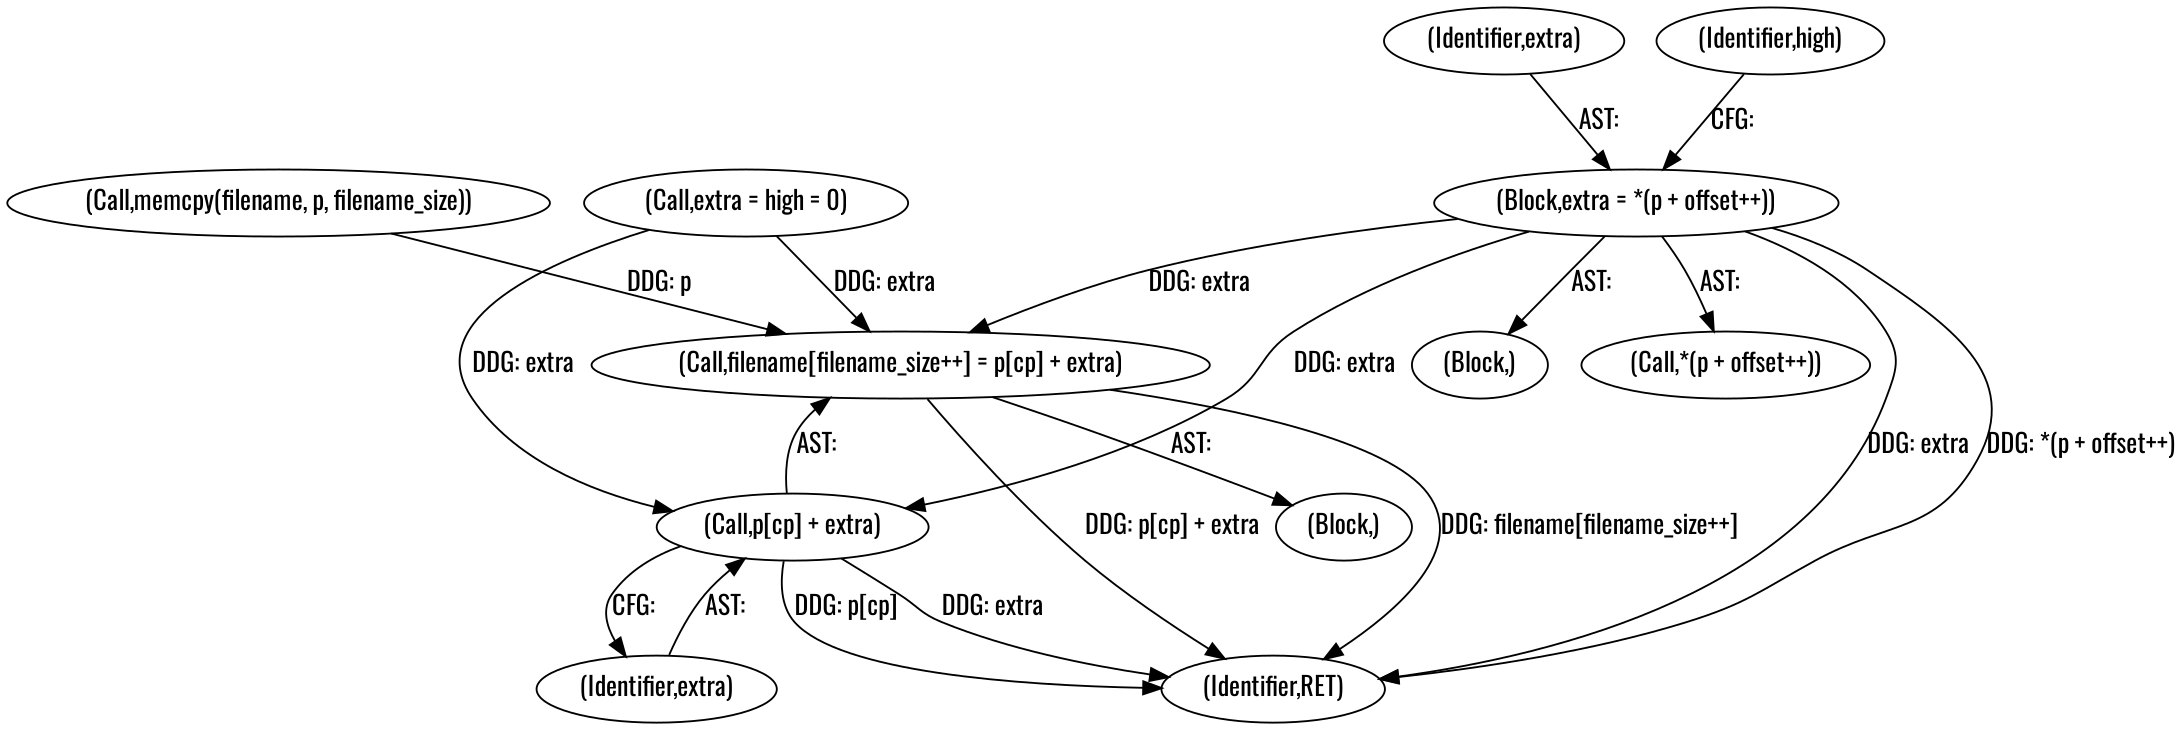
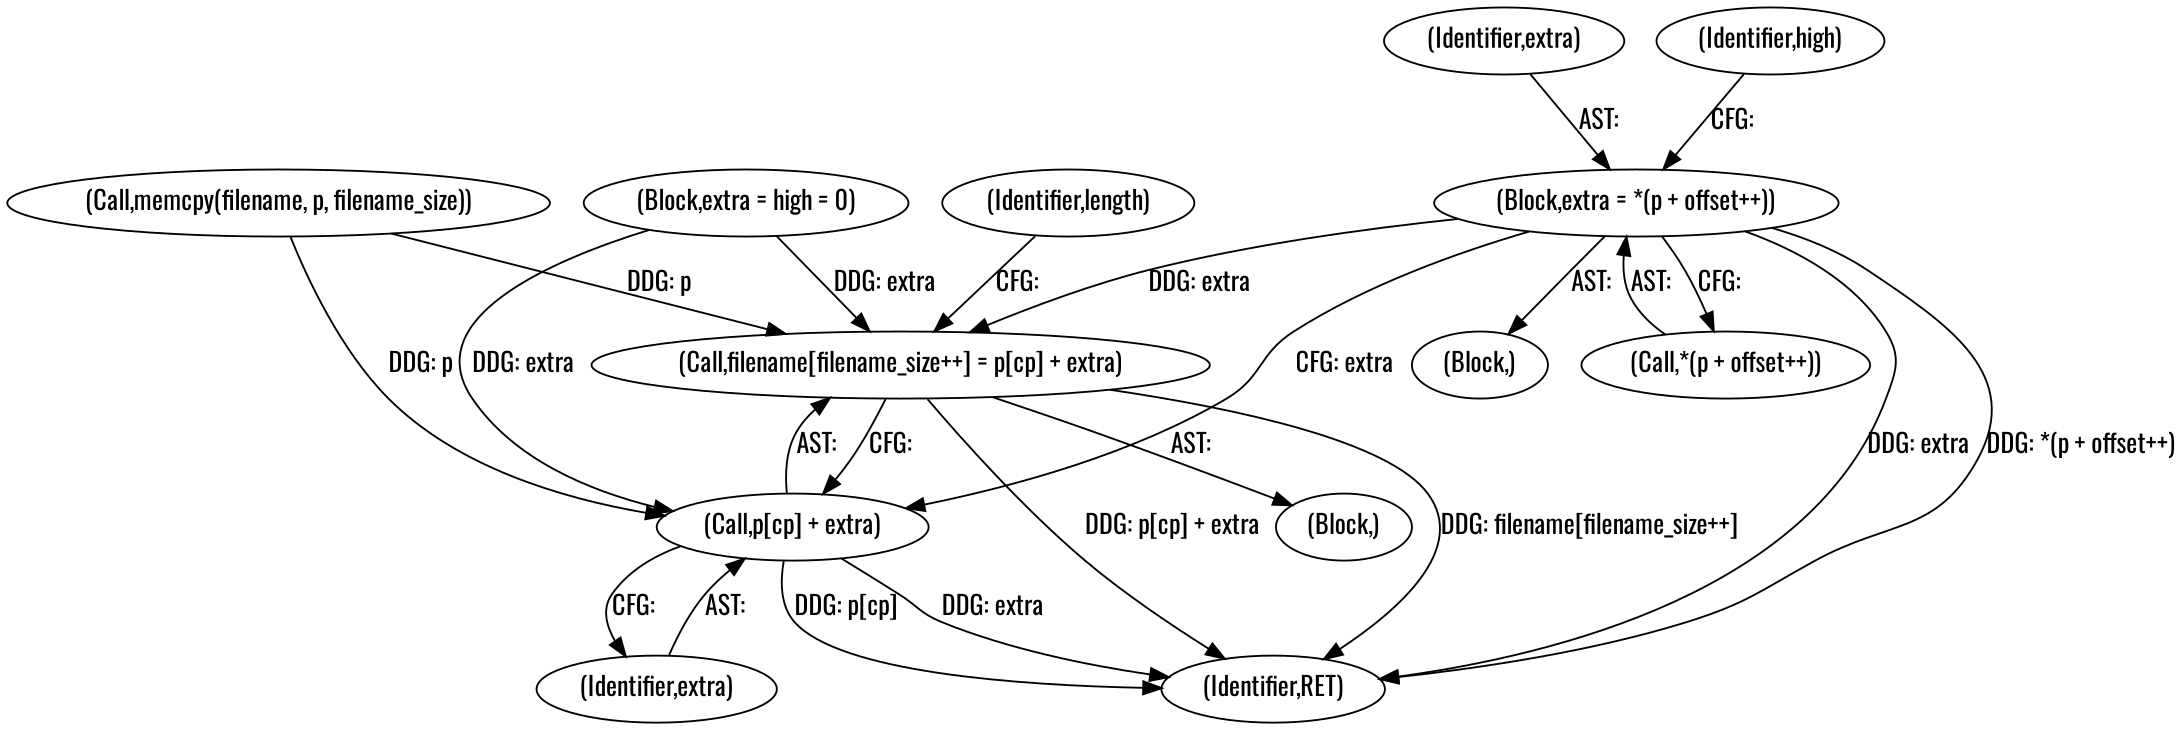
  digraph {
    fontname=Oswald
    node [fontname=Oswald]
    edge [fontname=Oswald]
    n1 [label="(Block,extra = *(p + offset++))"]
    n2 [label="(Call,filename[filename_size++] = p[cp] + extra)"]
    n3 [label="(Call,p[cp] + extra)"]
    n4 [label="(Call,*(p + offset++))"]
    n5 [label="(Block,)"]
    n6 [label="(Identifier,RET)"]
    n7 [label="(Block,)"]
    n8 [label="(Identifier,extra)"]
-   n9 [label="(Call,extra = high = 0)"]
+   n9 [label="(Block,extra = high = 0)"]
    n10 [label="(Call,memcpy(filename, p, filename_size))"]
    n11 [label="(Identifier,extra)"]
    n12 [label="(Identifier,high)"]
+   n13 [label="(Identifier,length)"]
    n1 -> n2 [label="DDG: extra"]
-   n1 -> n3 [label="DDG: extra"]
-   n1 -> n4 [label="AST: "]
+   n1 -> n3 [label="CFG: extra"]
+   n1 -> n4 [label="CFG: "]
    n1 -> n5 [label="AST: "]
    n1 -> n6 [label="DDG: extra"]
    n1 -> n6 [label="DDG: *(p + offset++)"]
+   n2 -> n3 [label="CFG: "]
    n2 -> n6 [label="DDG: p[cp] + extra"]
    n2 -> n6 [label="DDG: filename[filename_size++]"]
    n2 -> n7 [label="AST: "]
    n3 -> n2 [label="AST: "]
    n3 -> n6 [label="DDG: p[cp]"]
    n3 -> n6 [label="DDG: extra"]
    n3 -> n8 [label="CFG: "]
+   n4 -> n1 [label="AST: "]
    n8 -> n3 [label="AST: "]
    n9 -> n2 [label="DDG: extra"]
    n9 -> n3 [label="DDG: extra"]
    n10 -> n2 [label="DDG: p"]
+   n10 -> n3 [label="DDG: p"]
    n11 -> n1 [label="AST: "]
    n12 -> n1 [label="CFG: "]
+   n13 -> n2 [label="CFG: "]
  }
